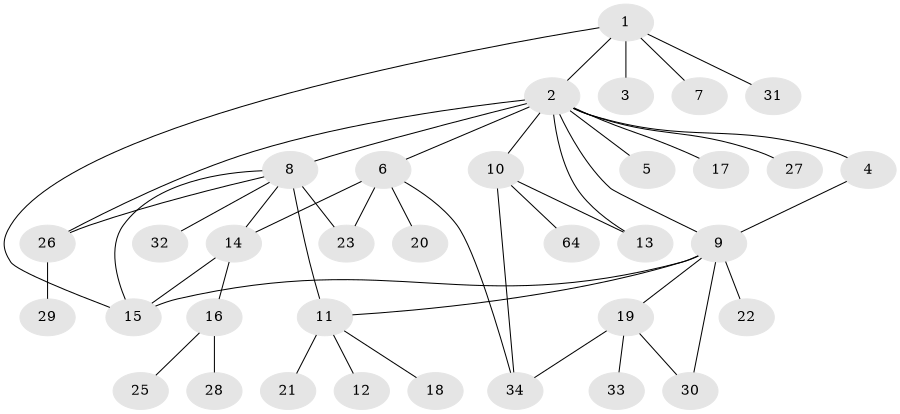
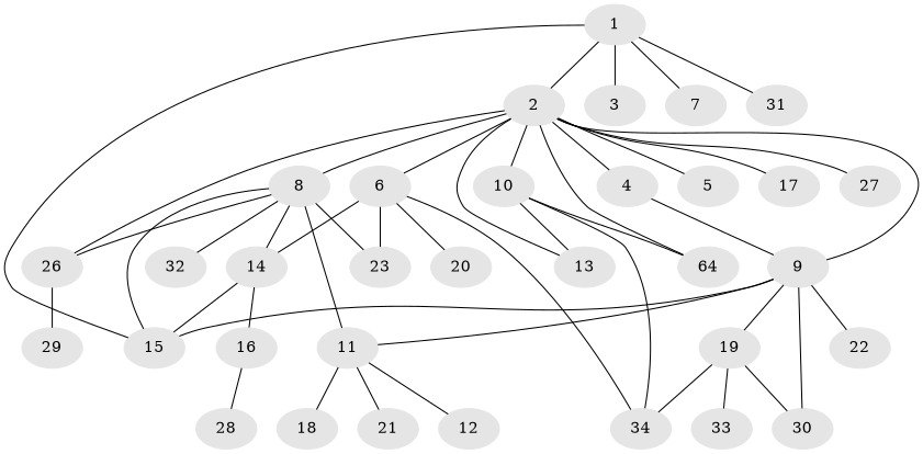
  graph {
    node [color=gray90 style=filled]
    edge [weight=1.0]
    1
    2
    3
    7
    15
    31
    4
    5
    6
    8
    9
    10
    13
    17
    n15 [label=64]
    27
    26
    14
    20
    23
    34
    11
    32
    19
    22
    30
    16
    12
    18
    21
    29
    33
-   25
    28
    1 -- 2
    1 -- 3
    1 -- 7
    1 -- 15
    1 -- 31
    2 -- 4
    2 -- 5
    2 -- 6
    2 -- 8 [weight=3.0]
    2 -- 9 [weight=3.0]
    2 -- 10
    2 -- 13
    2 -- 17
+   2 -- n15
    2 -- 27
    2 -- 26
    4 -- 9
    6 -- 14 [weight=2.0]
    6 -- 20
    6 -- 23
    6 -- 34
    8 -- 15
    8 -- 26
    8 -- 14
    8 -- 23
    8 -- 11 [weight=2.0]
    8 -- 32
    9 -- 15
    9 -- 11
    9 -- 19
    9 -- 22
    9 -- 30
    10 -- 13
    10 -- n15
    10 -- 34
    26 -- 29
    14 -- 15
    14 -- 16
    11 -- 12
    11 -- 18
    11 -- 21
    19 -- 34
    19 -- 30
    19 -- 33
-   16 -- 25
    16 -- 28
  }
